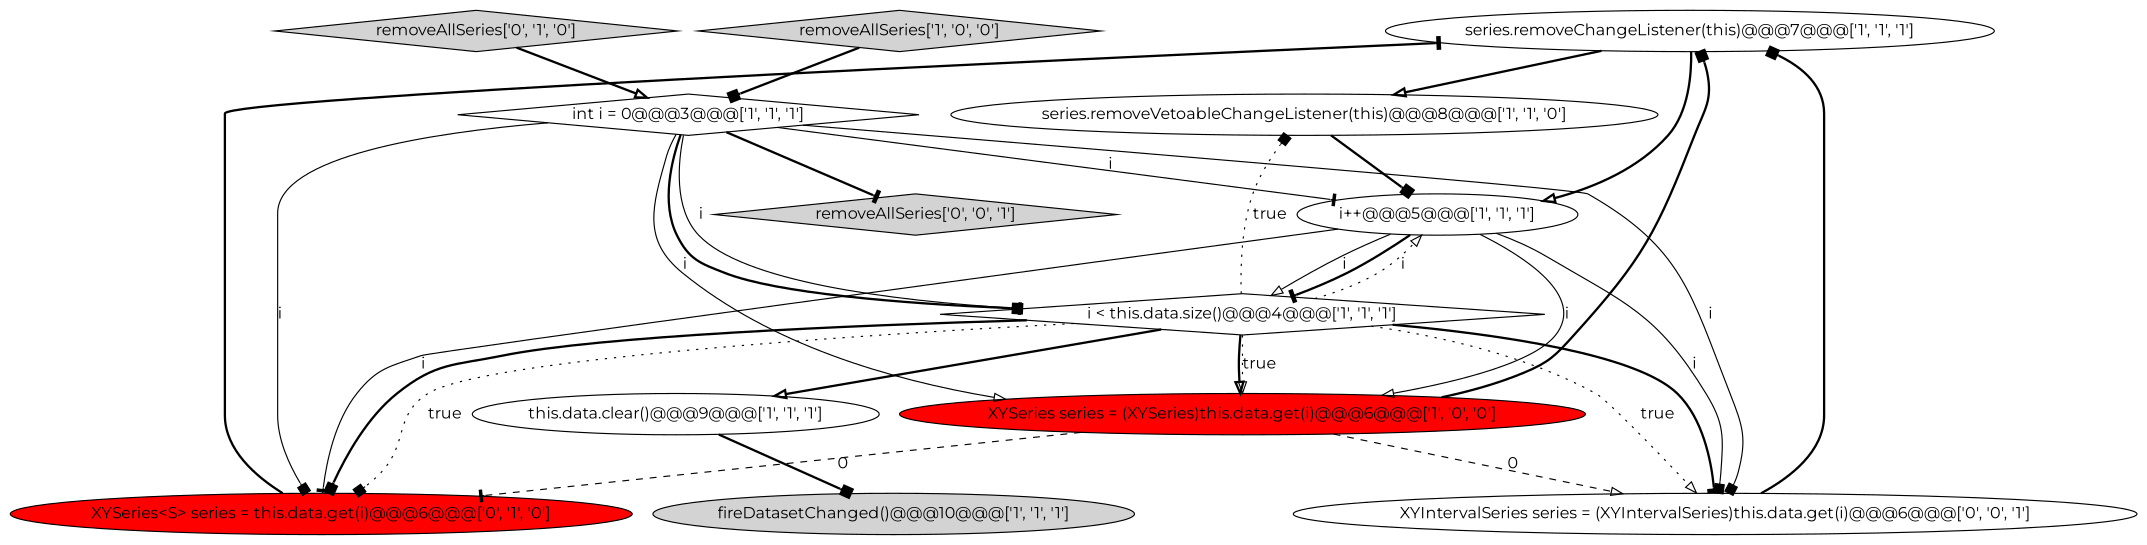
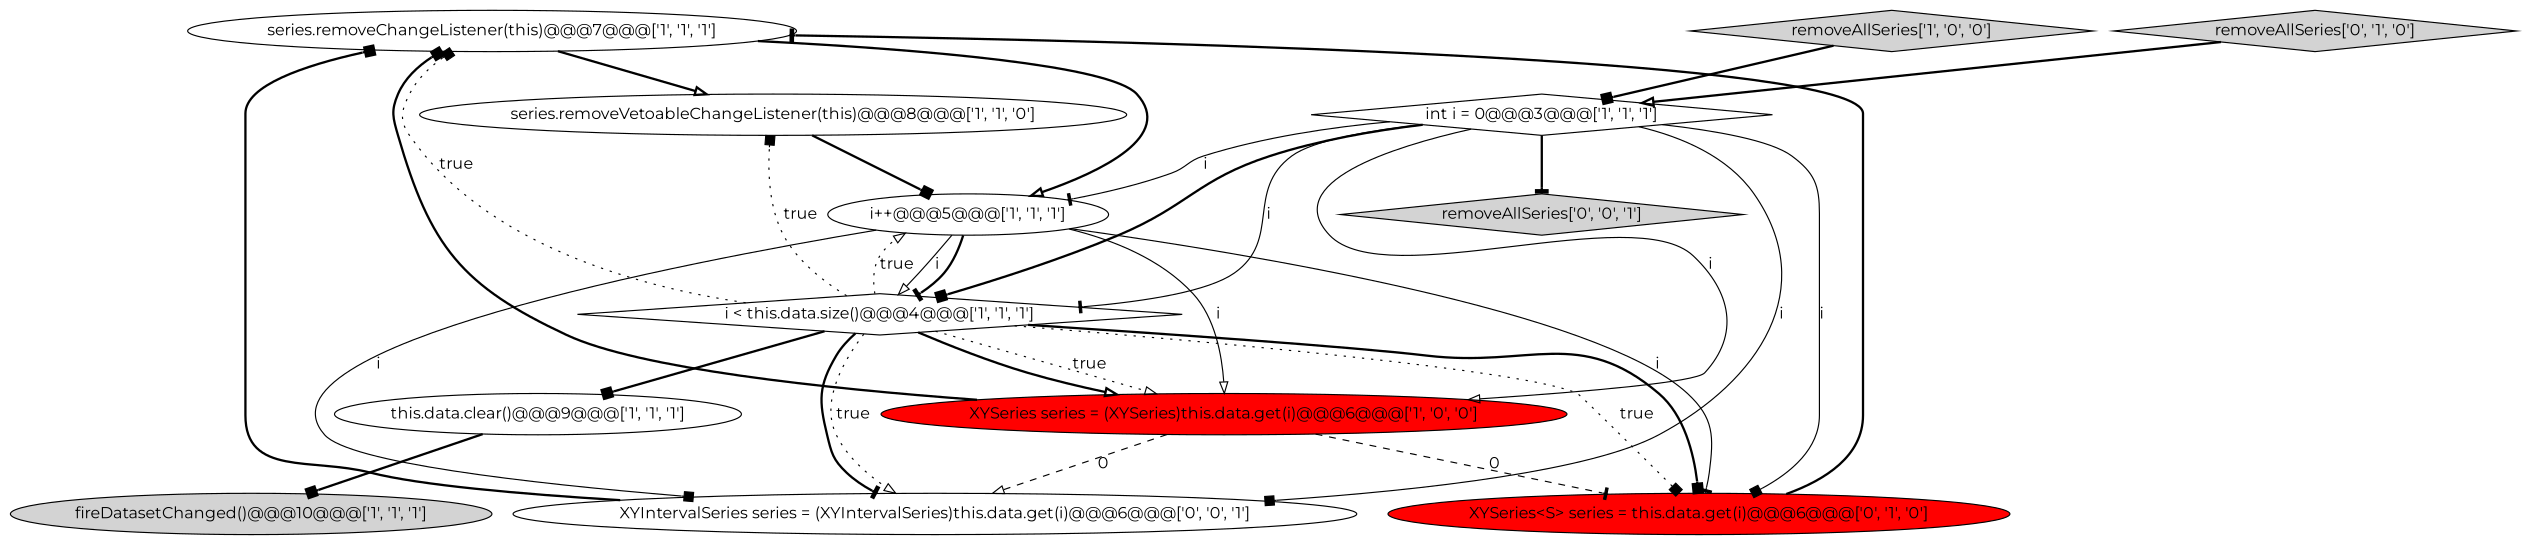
  digraph {
    fontname=Montserrat
    node [fillcolor=white fontname=Montserrat shape=ellipse style=filled]
    edge [arrowhead=box fontname=Montserrat style=bold]
    n1 [label="series.removeChangeListener(this)@@@7@@@['1', '1', '1']"]
    n2 [label="series.removeVetoableChangeListener(this)@@@8@@@['1', '1', '0']"]
    n3 [label="i++@@@5@@@['1', '1', '1']"]
    n4 [label="XYIntervalSeries series = (XYIntervalSeries)this.data.get(i)@@@6@@@['0', '0', '1']"]
    n5 [fillcolor=red label="XYSeries series = (XYSeries)this.data.get(i)@@@6@@@['1', '0', '0']"]
    n6 [fillcolor=red label="XYSeries<S> series = this.data.get(i)@@@6@@@['0', '1', '0']"]
    n7 [label="i < this.data.size()@@@4@@@['1', '1', '1']" shape=diamond]
    n8 [fillcolor=lightgray label="removeAllSeries['1', '0', '0']" shape=diamond]
    n9 [label="int i = 0@@@3@@@['1', '1', '1']" shape=diamond]
    n10 [fillcolor=lightgray label="removeAllSeries['0', '0', '1']" shape=diamond]
    n11 [fillcolor=lightgray label="removeAllSeries['0', '1', '0']" shape=diamond]
    n12 [label="this.data.clear()@@@9@@@['1', '1', '1']"]
    n13 [fillcolor=lightgray label="fireDatasetChanged()@@@10@@@['1', '1', '1']"]
    n1 -> n2 [arrowhead=onormal]
    n1 -> n3 [arrowhead=onormal]
    n2 -> n3
    n3 -> n4 [label=i style=solid]
    n3 -> n5 [arrowhead=onormal label=i style=solid]
    n3 -> n6 [arrowhead=tee label=i style=solid]
    n3 -> n7 [arrowhead=onormal label=i style=solid]
    n3 -> n7 [arrowhead=tee]
    n4 -> n1
    n5 -> n1
    n5 -> n4 [arrowhead=onormal label=0 style=dashed]
    n5 -> n6 [arrowhead=tee label=0 style=dashed]
    n6 -> n1 [arrowhead=tee]
+   n7 -> n1 [label=true style=dotted]
    n7 -> n2 [label=true style=dotted]
-   n7 -> n3 [arrowhead=onormal label=i style=dotted]
+   n7 -> n3 [arrowhead=onormal label=true style=dotted]
    n7 -> n4 [arrowhead=onormal label=true style=dotted]
    n7 -> n4 [arrowhead=tee]
    n7 -> n5 [arrowhead=onormal label=true style=dotted]
    n7 -> n5 [arrowhead=onormal]
    n7 -> n6 [label=true style=dotted]
    n7 -> n6
-   n7 -> n12 [arrowhead=onormal]
+   n7 -> n12
    n8 -> n9
    n9 -> n3 [arrowhead=tee label=i style=solid]
    n9 -> n4 [label=i style=solid]
    n9 -> n5 [arrowhead=onormal label=i style=solid]
    n9 -> n6 [label=i style=solid]
    n9 -> n7 [arrowhead=tee label=i style=solid]
    n9 -> n7
    n9 -> n10 [arrowhead=tee]
    n11 -> n9 [arrowhead=onormal]
    n12 -> n13
  }
